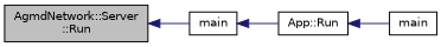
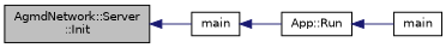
  digraph {
    rankdir=LR
    node [color=black fillcolor=white fontname=Helvetica fontsize=10 shape=record style=filled]
    edge [color=midnightblue dir=back fontname=Helvetica fontsize=10 labelfontname=Helvetica labelfontsize=10 style=solid]
-   n1 [fillcolor=grey75 fontcolor=black height=0.2 label="AgmdNetwork::Server\l::Run" width=0.4]
+   n1 [fillcolor=grey75 fontcolor=black height=0.2 label="AgmdNetwork::Server\l::Init" width=0.4]
    n2 [height=0.2 label=main width=0.4]
    n3 [height=0.2 label="App::Run" width=0.4]
    n4 [height=0.2 label=main width=0.4]
    n1 -> n2
    n2 -> n3
    n3 -> n4
  }
